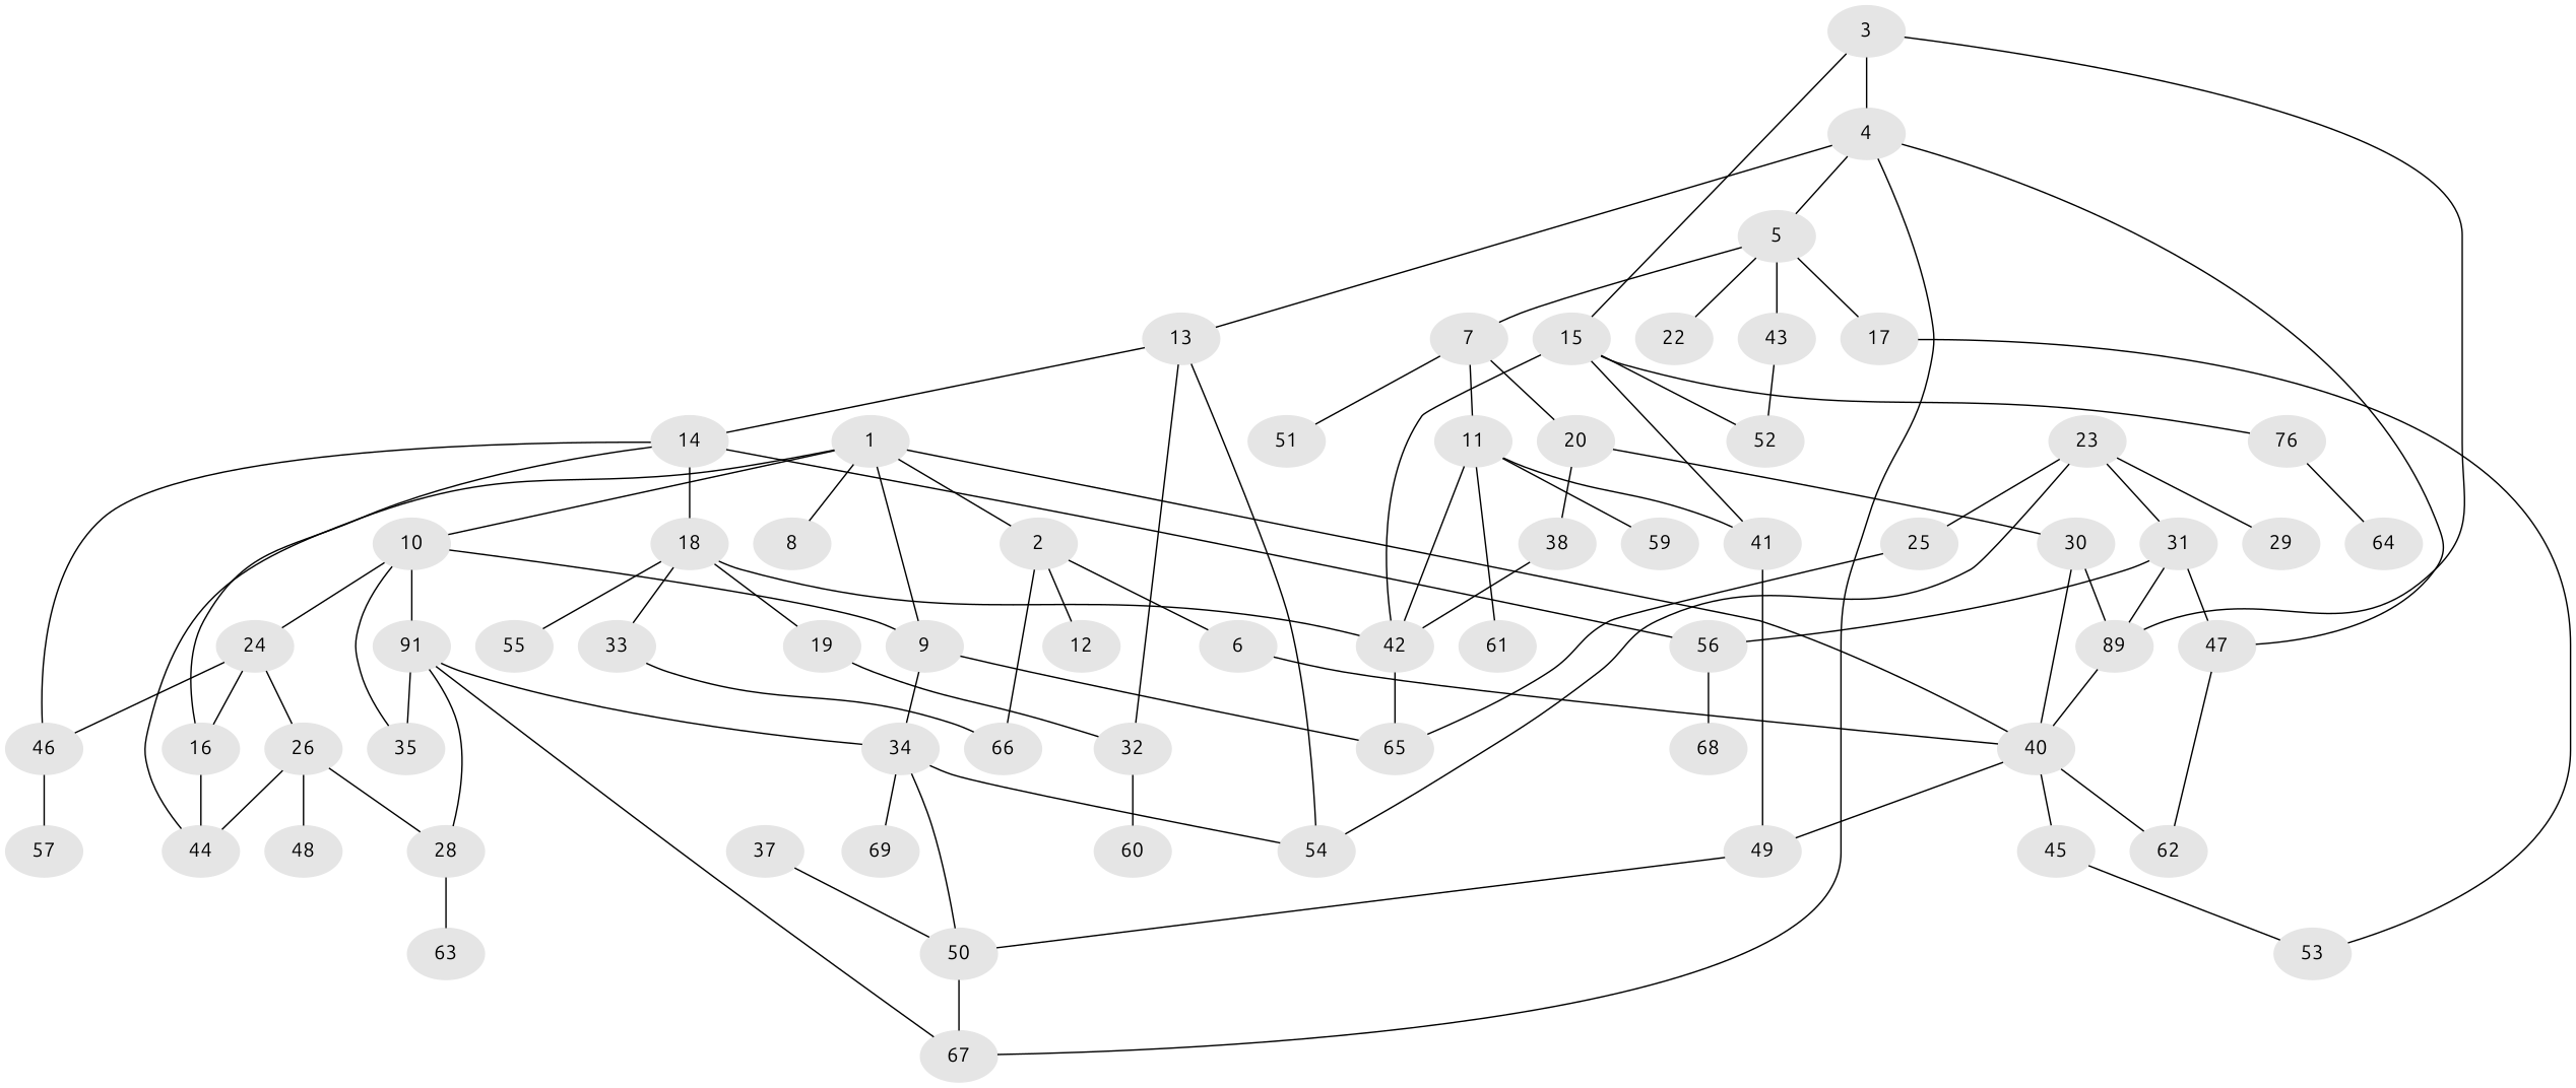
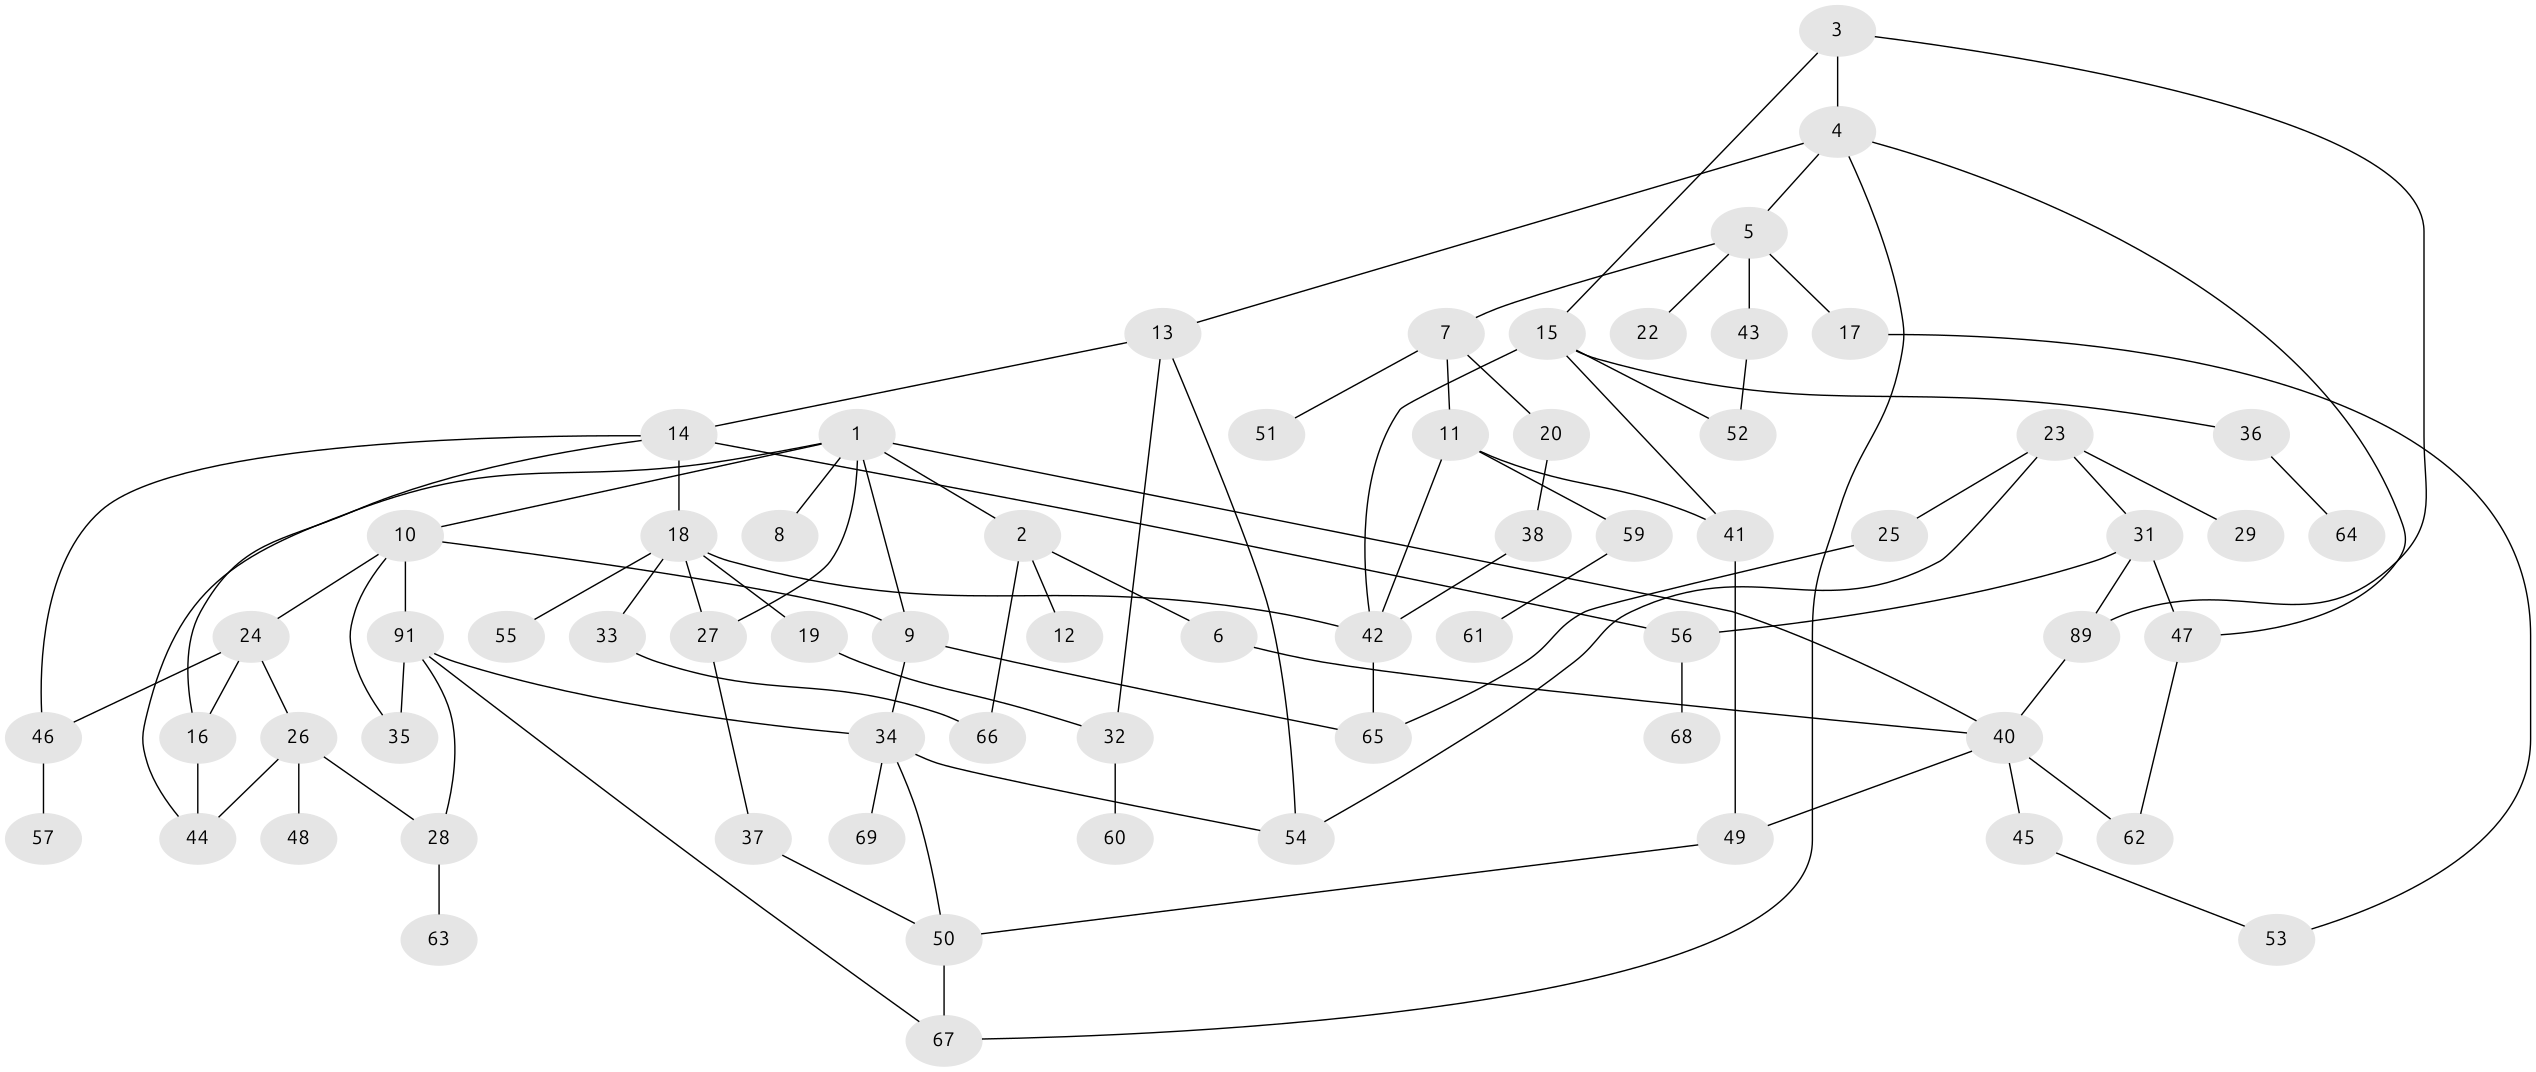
  graph {
    fontname=Ubuntu
    node [color=gray90 fontname=Ubuntu style=filled]
    edge [fontname=Ubuntu]
    1
    2
    8
    9
    10
+   27
    40
    44
    6
    12
    66
    34
    65
    n14 [label=91]
    24
    35
    37
    45
    49
    62
    3
    4
    15
    n24 [label=89]
    5
    47
    67
    13
    41
    42
-   36 [label=76]
+   36
    52
    7
    17
    22
    43
    11
    20
    51
    14
    32
    54
    53
    59
-   30
    38
    50
    69
    28
    16
    46
    26
    25
    61
    18
    56
    60
    19
    33
    55
    57
    68
    64
    63
    23
    29
    31
    48
    1 -- 2
    1 -- 8
    1 -- 9
    1 -- 10
+   1 -- 27
    1 -- 40
    1 -- 44
    2 -- 6
    2 -- 12
    2 -- 66
    9 -- 34
    9 -- 65
    10 -- 9
    10 -- n14
    10 -- 24
    10 -- 35
+   27 -- 37
    40 -- 45
    40 -- 49
    40 -- 62
    6 -- 40
    34 -- 54
    34 -- 50
    34 -- 69
    n14 -- 34
    n14 -- 35
    n14 -- 67
    n14 -- 28
    24 -- 16
    24 -- 46
    24 -- 26
    37 -- 50
    45 -- 53
    49 -- 50
    3 -- 4
    3 -- 15
    3 -- n24
    4 -- 5
    4 -- 47
    4 -- 67
    4 -- 13
    15 -- 41
    15 -- 42
    15 -- 36
    15 -- 52
    n24 -- 40
    5 -- 7
    5 -- 17
    5 -- 22
    5 -- 43
    47 -- 62
    13 -- 14
    13 -- 32
    13 -- 54
    41 -- 49
    42 -- 65
    36 -- 64
    7 -- 11
    7 -- 20
    7 -- 51
    17 -- 53
    43 -- 52
    11 -- 41
    11 -- 42
    11 -- 59
-   20 -- 30
    20 -- 38
    14 -- 16
    14 -- 46
    14 -- 18
    14 -- 56
    32 -- 60
-   11 -- 61
-   30 -- 40
-   30 -- n24
+   59 -- 61
    38 -- 42
    50 -- 67
    28 -- 63
    16 -- 44
    46 -- 57
    26 -- 44
    26 -- 28
    26 -- 48
    25 -- 65
+   18 -- 27
    18 -- 42
    18 -- 19
    18 -- 33
    18 -- 55
    56 -- 68
    19 -- 32
    33 -- 66
    23 -- 54
    23 -- 25
    23 -- 29
    23 -- 31
    31 -- n24
    31 -- 47
    31 -- 56
  }
